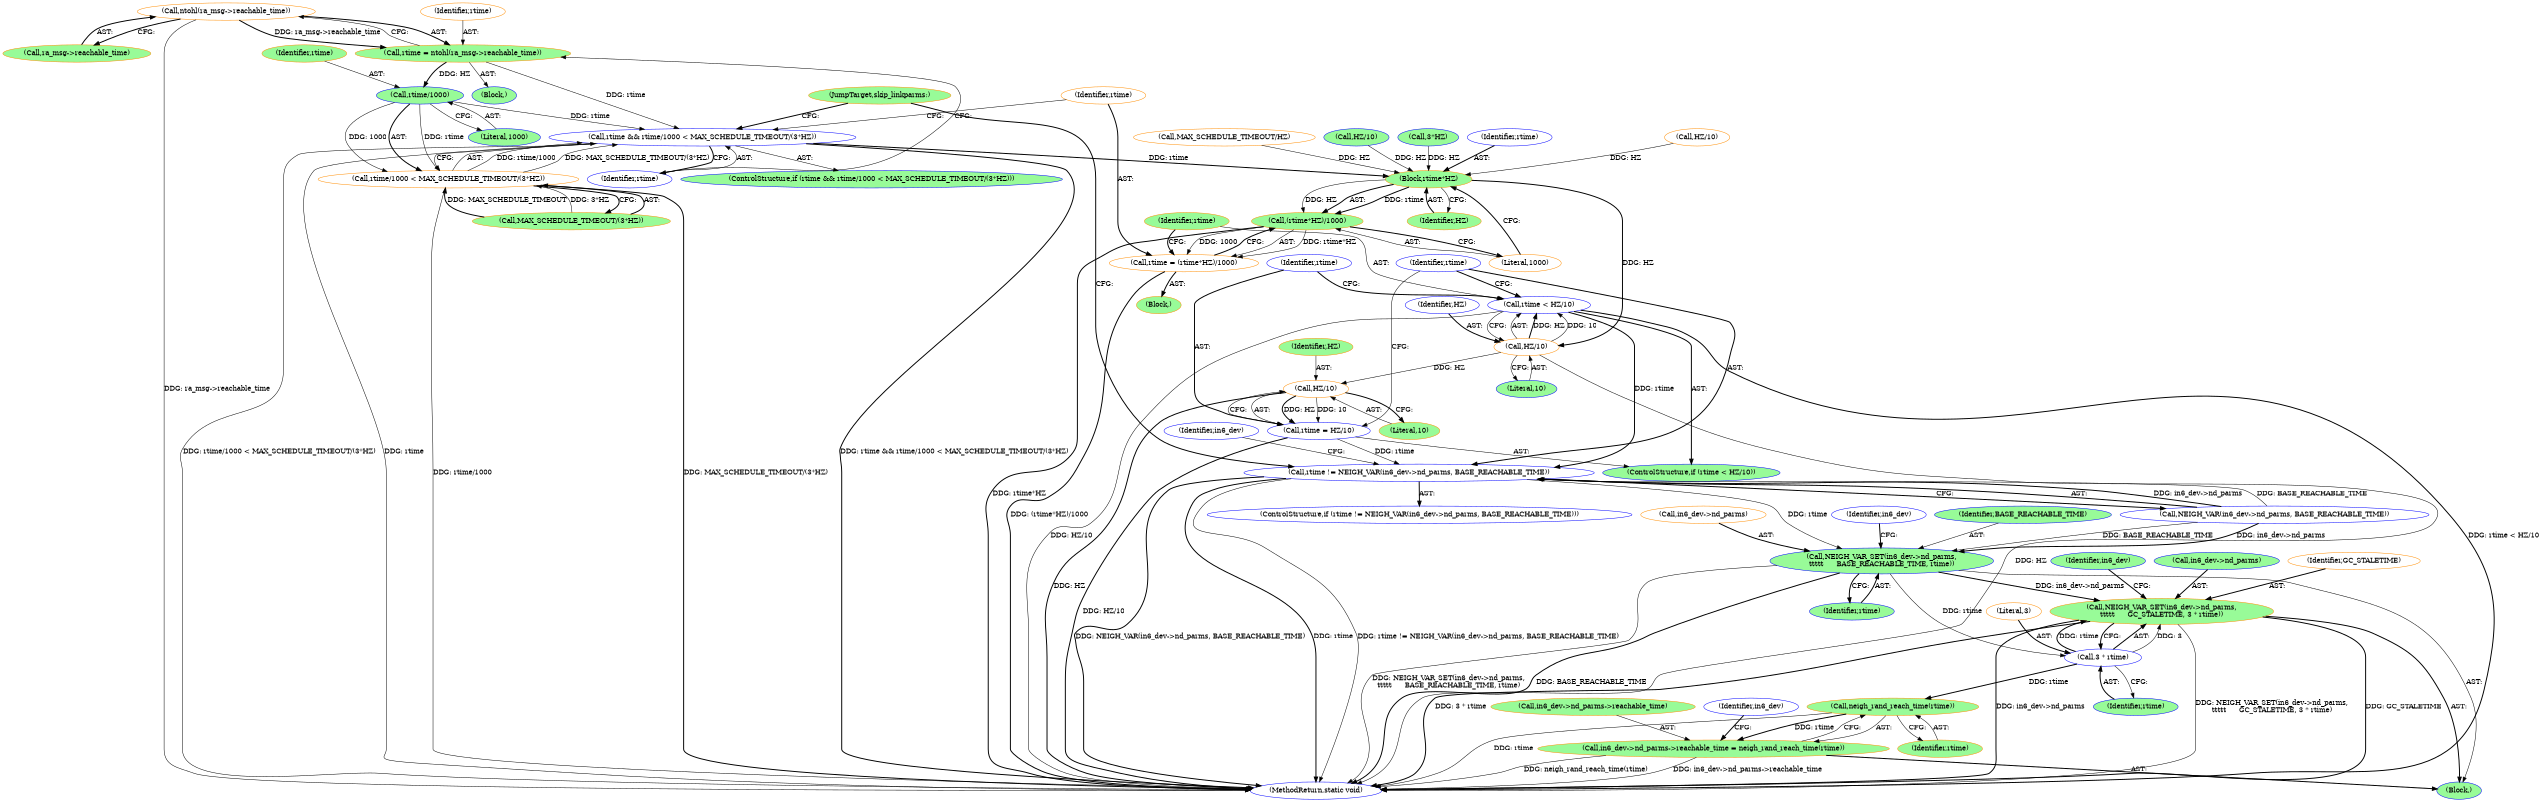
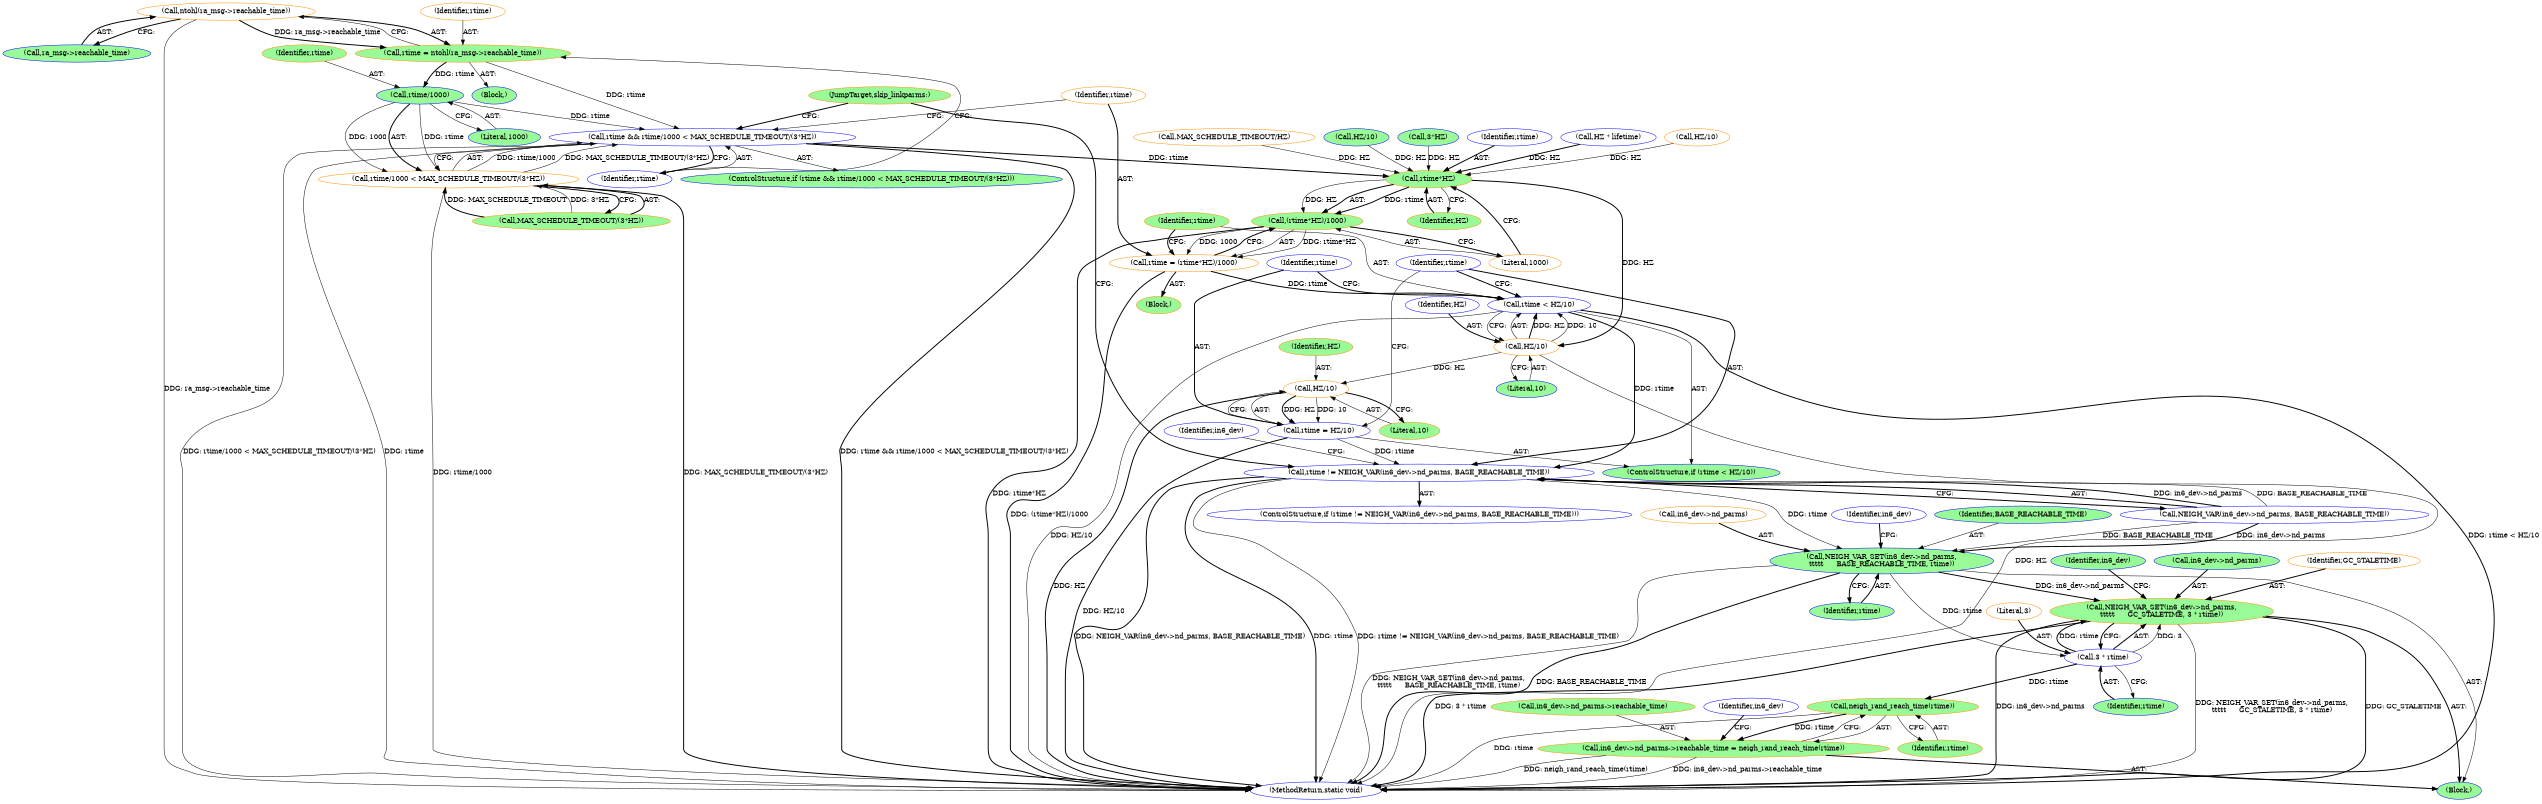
  digraph {
    node [color=blue fillcolor=palegreen style=filled]
    edge [style=bold]
    n1 [color=darkorange fillcolor=white label="(Call,ntohl(ra_msg->reachable_time))"]
    n2 [color=darkorange label="(Call,rtime = ntohl(ra_msg->reachable_time))"]
-   n3 [color=darkorange label="(Call,ra_msg->reachable_time)"]
+   n3 [label="(Call,ra_msg->reachable_time)"]
    n4 [fillcolor=white label="(MethodReturn,static void)"]
    n5 [fillcolor=white label="(Call,rtime && rtime/1000 < MAX_SCHEDULE_TIMEOUT/(3*HZ))"]
    n6 [label="(Call,rtime/1000)"]
    n7 [label="(Block,)"]
-   n8 [color=darkorange label="(Block,rtime*HZ)"]
+   n8 [color=darkorange label="(Call,rtime*HZ)"]
    n9 [color=darkorange fillcolor=white label="(Call,rtime/1000 < MAX_SCHEDULE_TIMEOUT/(3*HZ))"]
    n10 [fillcolor=white label="(Identifier,rtime)"]
    n11 [label="(ControlStructure,if (rtime && rtime/1000 < MAX_SCHEDULE_TIMEOUT/(3*HZ)))"]
    n12 [label="(Literal,1000)"]
    n13 [color=darkorange label="(Call,(rtime*HZ)/1000)"]
    n14 [color=darkorange fillcolor=white label="(Call,HZ/10)"]
    n15 [color=darkorange label="(Identifier,HZ)"]
    n16 [color=darkorange label="(Call,MAX_SCHEDULE_TIMEOUT/(3*HZ))"]
    n17 [color=darkorange fillcolor=white label="(Call,rtime = (rtime*HZ)/1000)"]
    n18 [color=darkorange fillcolor=white label="(Literal,1000)"]
    n19 [fillcolor=white label="(Call,rtime < HZ/10)"]
    n20 [color=darkorange fillcolor=white label="(Call,HZ/10)"]
    n21 [label="(Literal,10)"]
    n22 [color=darkorange label="(Block,)"]
    n23 [fillcolor=white label="(Call,rtime != NEIGH_VAR(in6_dev->nd_parms, BASE_REACHABLE_TIME))"]
    n24 [label="(ControlStructure,if (rtime < HZ/10))"]
    n25 [label="(Call,NEIGH_VAR_SET(in6_dev->nd_parms,\n\t\t\t\t\t      BASE_REACHABLE_TIME, rtime))"]
    n26 [fillcolor=white label="(ControlStructure,if (rtime != NEIGH_VAR(in6_dev->nd_parms, BASE_REACHABLE_TIME)))"]
    n27 [fillcolor=white label="(Call,NEIGH_VAR(in6_dev->nd_parms, BASE_REACHABLE_TIME))"]
    n28 [color=darkorange label="(Call,NEIGH_VAR_SET(in6_dev->nd_parms,\n\t\t\t\t\t      GC_STALETIME, 3 * rtime))"]
    n29 [fillcolor=white label="(Call,3 * rtime)"]
    n30 [label="(Block,)"]
    n31 [label="(Identifier,rtime)"]
    n32 [color=darkorange label="(Call,neigh_rand_reach_time(rtime))"]
    n33 [label="(Identifier,rtime)"]
    n34 [color=darkorange label="(Call,in6_dev->nd_parms->reachable_time = neigh_rand_reach_time(rtime))"]
    n35 [color=darkorange label="(Identifier,rtime)"]
    n36 [fillcolor=white label="(Call,rtime = HZ/10)"]
    n37 [color=darkorange label="(Literal,10)"]
    n38 [fillcolor=white label="(Identifier,in6_dev)"]
    n39 [color=darkorange fillcolor=white label="(Identifier,rtime)"]
    n40 [color=darkorange fillcolor=white label="(Identifier,rtime)"]
    n41 [color=darkorange label="(JumpTarget,skip_linkparms:)"]
    n42 [color=darkorange fillcolor=white label="(Call,HZ/10)"]
    n43 [color=darkorange fillcolor=white label="(Literal,3)"]
    n44 [color=darkorange fillcolor=white label="(Call,MAX_SCHEDULE_TIMEOUT/HZ)"]
    n45 [label="(Call,HZ/10)"]
    n46 [fillcolor=white label="(Identifier,rtime)"]
    n47 [fillcolor=white label="(Identifier,rtime)"]
    n48 [fillcolor=white label="(Identifier,HZ)"]
    n49 [label="(Call,3*HZ)"]
    n50 [color=darkorange label="(Call,in6_dev->nd_parms->reachable_time)"]
    n51 [color=darkorange fillcolor=white label="(Call,in6_dev->nd_parms)"]
    n52 [fillcolor=white label="(Identifier,in6_dev)"]
    n53 [color=darkorange label="(Identifier,rtime)"]
    n54 [fillcolor=white label="(Identifier,rtime)"]
    n55 [label="(Identifier,BASE_REACHABLE_TIME)"]
+   n56 [fillcolor=white label="(Call,HZ * lifetime)"]
    n57 [color=darkorange label="(Identifier,HZ)"]
    n58 [fillcolor=white label="(Identifier,in6_dev)"]
    n59 [label="(Identifier,in6_dev)"]
    n60 [label="(Call,in6_dev->nd_parms)"]
    n61 [color=darkorange label="(Identifier,rtime)"]
    n62 [color=darkorange fillcolor=white label="(Identifier,GC_STALETIME)"]
    n1 -> n2 [label="AST: "]
    n1 -> n2 [label="DDG: ra_msg->reachable_time"]
    n1 -> n3 [label="CFG: "]
    n1 -> n4 [label="DDG: ra_msg->reachable_time" style=solid]
    n2 -> n1 [label="CFG: " style=solid]
    n2 -> n5 [label="DDG: rtime" style=solid]
-   n2 -> n6 [label="DDG: HZ"]
+   n2 -> n6 [label="DDG: rtime"]
    n2 -> n7 [label="AST: " style=solid]
    n3 -> n1 [label="AST: "]
    n5 -> n4 [label="DDG: rtime/1000 < MAX_SCHEDULE_TIMEOUT/(3*HZ)" style=solid]
    n5 -> n4 [label="DDG: rtime" style=solid]
    n5 -> n4 [label="DDG: rtime && rtime/1000 < MAX_SCHEDULE_TIMEOUT/(3*HZ)"]
    n5 -> n8 [label="DDG: rtime"]
    n5 -> n9 [label="CFG: " style=solid]
    n5 -> n10 [label="CFG: "]
    n5 -> n11 [label="AST: " style=solid]
    n6 -> n5 [label="DDG: rtime" style=solid]
    n6 -> n9 [label="AST: "]
    n6 -> n9 [label="DDG: rtime" style=solid]
    n6 -> n9 [label="DDG: 1000" style=solid]
    n6 -> n12 [label="CFG: " style=solid]
    n8 -> n13 [label="AST: "]
    n8 -> n13 [label="DDG: rtime"]
    n8 -> n13 [label="DDG: HZ" style=solid]
    n8 -> n14 [label="DDG: HZ"]
    n8 -> n15 [label="CFG: " style=solid]
    n9 -> n4 [label="DDG: MAX_SCHEDULE_TIMEOUT/(3*HZ)"]
    n9 -> n4 [label="DDG: rtime/1000" style=solid]
    n9 -> n5 [label="AST: " style=solid]
    n9 -> n5 [label="DDG: rtime/1000" style=solid]
    n9 -> n5 [label="DDG: MAX_SCHEDULE_TIMEOUT/(3*HZ)" style=solid]
    n9 -> n16 [label="CFG: "]
    n10 -> n2 [label="CFG: " style=solid]
    n10 -> n5 [label="AST: " style=solid]
    n12 -> n6 [label="AST: " style=solid]
    n13 -> n4 [label="DDG: rtime*HZ"]
    n13 -> n17 [label="AST: " style=solid]
    n13 -> n17 [label="DDG: rtime*HZ" style=solid]
    n13 -> n17 [label="DDG: 1000" style=solid]
    n13 -> n18 [label="CFG: "]
    n14 -> n4 [label="DDG: HZ" style=solid]
    n14 -> n19 [label="AST: " style=solid]
    n14 -> n19 [label="DDG: HZ"]
    n14 -> n19 [label="DDG: 10" style=solid]
    n14 -> n20 [label="DDG: HZ" style=solid]
    n14 -> n21 [label="CFG: " style=solid]
    n15 -> n8 [label="AST: "]
    n16 -> n9 [label="AST: "]
    n16 -> n9 [label="DDG: MAX_SCHEDULE_TIMEOUT"]
    n16 -> n9 [label="DDG: 3*HZ" style=solid]
    n17 -> n4 [label="DDG: (rtime*HZ)/1000"]
    n17 -> n13 [label="CFG: "]
+   n17 -> n19 [label="DDG: rtime"]
    n17 -> n22 [label="AST: "]
    n18 -> n8 [label="CFG: "]
    n18 -> n13 [label="AST: " style=solid]
    n19 -> n4 [label="DDG: HZ/10" style=solid]
    n19 -> n4 [label="DDG: rtime < HZ/10"]
    n19 -> n14 [label="CFG: " style=solid]
    n19 -> n23 [label="DDG: rtime"]
-   n19 -> n24 [label="AST: "]
+   n19 -> n24 [label="AST: " style=solid]
    n20 -> n4 [label="DDG: HZ"]
    n20 -> n36 [label="AST: " style=solid]
    n20 -> n36 [label="DDG: HZ"]
    n20 -> n36 [label="DDG: 10" style=solid]
    n20 -> n37 [label="CFG: "]
    n21 -> n14 [label="AST: " style=solid]
    n23 -> n4 [label="DDG: rtime != NEIGH_VAR(in6_dev->nd_parms, BASE_REACHABLE_TIME)" style=solid]
    n23 -> n4 [label="DDG: NEIGH_VAR(in6_dev->nd_parms, BASE_REACHABLE_TIME)"]
    n23 -> n4 [label="DDG: rtime"]
    n23 -> n25 [label="DDG: rtime" style=solid]
    n23 -> n26 [label="AST: "]
    n23 -> n27 [label="CFG: "]
    n25 -> n4 [label="DDG: NEIGH_VAR_SET(in6_dev->nd_parms,\n\t\t\t\t\t      BASE_REACHABLE_TIME, rtime)" style=solid]
    n25 -> n4 [label="DDG: BASE_REACHABLE_TIME"]
    n25 -> n28 [label="DDG: in6_dev->nd_parms"]
    n25 -> n29 [label="DDG: rtime" style=solid]
    n25 -> n30 [label="AST: " style=solid]
    n25 -> n31 [label="CFG: "]
    n27 -> n23 [label="AST: "]
    n27 -> n23 [label="DDG: in6_dev->nd_parms"]
    n27 -> n23 [label="DDG: BASE_REACHABLE_TIME" style=solid]
    n27 -> n25 [label="DDG: in6_dev->nd_parms"]
    n27 -> n25 [label="DDG: BASE_REACHABLE_TIME" style=solid]
    n28 -> n4 [label="DDG: in6_dev->nd_parms"]
    n28 -> n4 [label="DDG: NEIGH_VAR_SET(in6_dev->nd_parms,\n\t\t\t\t\t      GC_STALETIME, 3 * rtime)" style=solid]
    n28 -> n4 [label="DDG: GC_STALETIME"]
    n28 -> n4 [label="DDG: 3 * rtime"]
    n28 -> n29 [label="CFG: "]
    n28 -> n30 [label="AST: "]
    n29 -> n28 [label="AST: "]
    n29 -> n28 [label="DDG: 3" style=solid]
    n29 -> n28 [label="DDG: rtime"]
    n29 -> n32 [label="DDG: rtime"]
    n29 -> n33 [label="CFG: " style=solid]
    n31 -> n25 [label="AST: "]
    n32 -> n4 [label="DDG: rtime" style=solid]
    n32 -> n34 [label="AST: " style=solid]
    n32 -> n34 [label="DDG: rtime"]
    n32 -> n35 [label="CFG: " style=solid]
    n33 -> n29 [label="AST: "]
    n34 -> n4 [label="DDG: in6_dev->nd_parms->reachable_time" style=solid]
    n34 -> n4 [label="DDG: neigh_rand_reach_time(rtime)" style=solid]
    n34 -> n30 [label="AST: "]
    n34 -> n32 [label="CFG: " style=solid]
    n35 -> n32 [label="AST: " style=solid]
    n36 -> n4 [label="DDG: HZ/10"]
    n36 -> n20 [label="CFG: " style=solid]
    n36 -> n23 [label="DDG: rtime" style=solid]
    n36 -> n24 [label="AST: " style=solid]
    n37 -> n20 [label="AST: " style=solid]
    n38 -> n23 [label="CFG: " style=solid]
    n39 -> n2 [label="AST: " style=solid]
    n40 -> n5 [label="CFG: " style=solid]
    n40 -> n17 [label="AST: "]
    n41 -> n5 [label="CFG: "]
    n41 -> n23 [label="CFG: "]
    n42 -> n8 [label="DDG: HZ" style=solid]
    n43 -> n29 [label="AST: "]
    n44 -> n8 [label="DDG: HZ" style=solid]
    n45 -> n8 [label="DDG: HZ" style=solid]
    n46 -> n19 [label="CFG: "]
    n46 -> n36 [label="AST: "]
    n47 -> n19 [label="CFG: "]
    n47 -> n23 [label="AST: "]
    n47 -> n36 [label="CFG: " style=solid]
    n48 -> n14 [label="AST: "]
    n49 -> n8 [label="DDG: HZ" style=solid]
    n50 -> n34 [label="AST: " style=solid]
    n51 -> n25 [label="AST: "]
    n52 -> n25 [label="CFG: "]
    n53 -> n17 [label="CFG: "]
    n53 -> n19 [label="AST: " style=solid]
    n54 -> n8 [label="AST: "]
    n55 -> n25 [label="AST: " style=solid]
+   n56 -> n8 [label="DDG: HZ"]
    n57 -> n20 [label="AST: " style=solid]
    n58 -> n34 [label="CFG: "]
    n59 -> n28 [label="CFG: "]
    n60 -> n28 [label="AST: "]
    n61 -> n6 [label="AST: " style=solid]
    n62 -> n28 [label="AST: "]
  }
